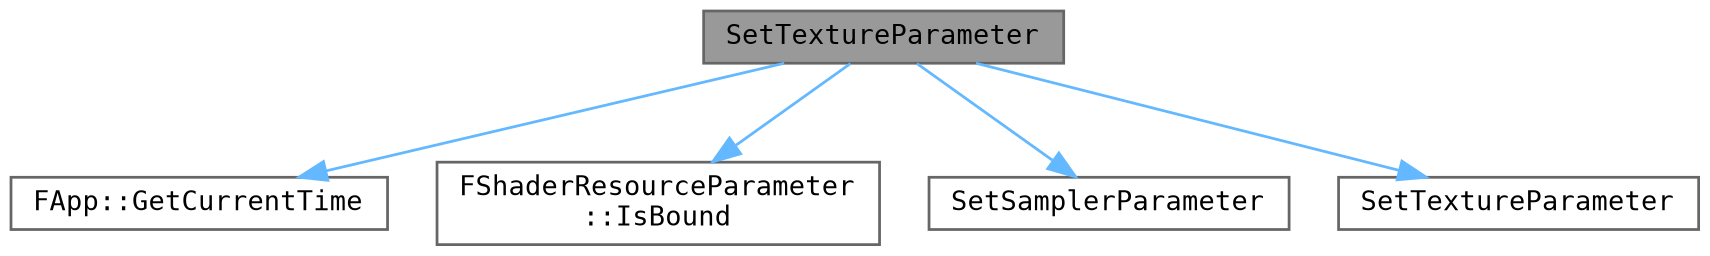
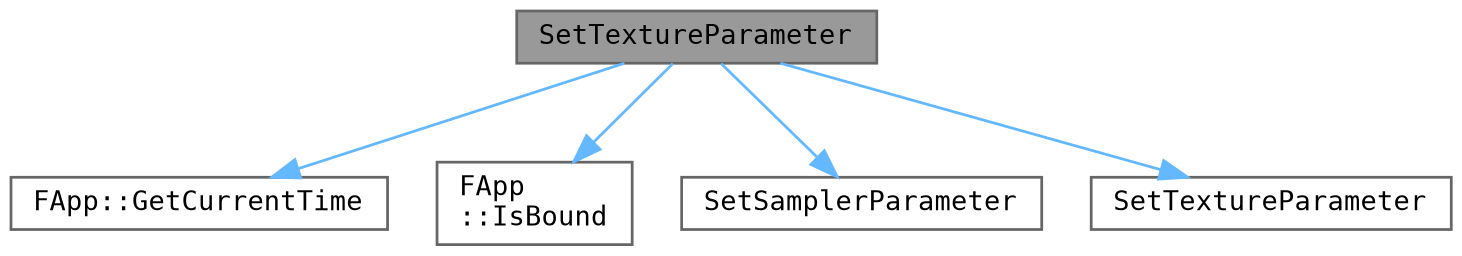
  digraph {
    rankdir=TB
    fontname="DejaVu Sans Mono"
    node [color=grey40 fillcolor=white fontname="DejaVu Sans Mono" fontsize=10 shape=box style=filled]
    edge [color=steelblue1 fontname="DejaVu Sans Mono" fontsize=10 labelfontname=Helvetica labelfontsize=10 style=solid]
    n1 [color=gray40 fillcolor=grey60 fontcolor=black height=0.2 label=SetTextureParameter width=0.4]
    n2 [height=0.2 label="FApp::GetCurrentTime" width=0.4]
-   n3 [height=0.2 label="FShaderResourceParameter\l::IsBound" width=0.4]
+   n3 [height=0.2 label="FApp\l::IsBound" width=0.4]
    n4 [height=0.2 label=SetSamplerParameter width=0.4]
    n5 [height=0.2 label=SetTextureParameter width=0.4]
    n1 -> n2
    n1 -> n3
    n1 -> n4
    n1 -> n5
  }
